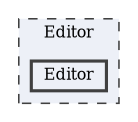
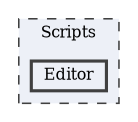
  digraph {
    compound=true
    fontname="DejaVu Serif"
    n1 [color=grey25 fillcolor="#edf0f7" fontname="DejaVu Serif" fontsize=10 height=0.2 label=Editor shape=box style="filled,bold" width=0.4]
    subgraph cluster_1 {
      bgcolor="#edf0f7"
      fontsize=10
-     label=Editor
+     label=Scripts
      pencolor=grey25
      style="filled,dashed"
      n1
    }
  }
